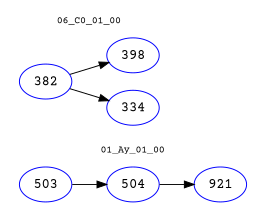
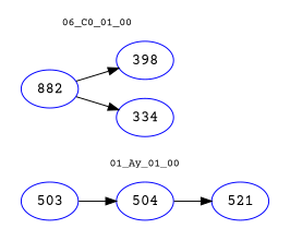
  digraph {
    fontname="Courier Prime"
    rankdir=LR
    node [color=blue fontname="Courier Prime"]
    edge [color=black fontname="Courier Prime"]
    n1 [label=504]
    n2 [label=503]
-   n3 [label=921]
-   n4 [label=382]
+   n3 [label=521]
+   n4 [label=882]
    n5 [label=334]
    n6 [label=398]
    subgraph cluster_1 {
      color=white
      fontsize=10
      label="01_Ay_01_00"
      n1
      n2
      n3
    }
    subgraph cluster_2 {
      color=white
      fontsize=10
      label="06_C0_01_00"
      n4
      n5
      n6
    }
    n1 -> n3
    n2 -> n1
    n4 -> n5
    n4 -> n6
  }
